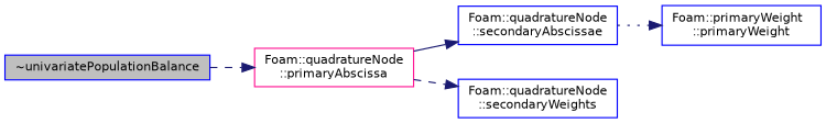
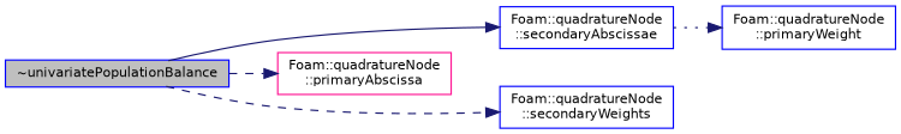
  digraph {
    rankdir=LR
    node [color=blue fontname=Helvetica fontsize=10 shape=record]
    edge [color=midnightblue fontname=Helvetica fontsize=10 labelfontname=Helvetica labelfontsize=10 style=dashed]
    n1 [fillcolor=grey75 fontcolor=black height=0.2 label="~univariatePopulationBalance" style=filled width=0.4]
    n2 [color=deeppink height=0.2 label="Foam::quadratureNode\l::primaryAbscissa" width=0.4]
    n3 [height=0.2 label="Foam::quadratureNode\l::secondaryAbscissae" width=0.4]
    n4 [height=0.2 label="Foam::quadratureNode\l::secondaryWeights" width=0.4]
-   n5 [height=0.2 label="Foam::primaryWeight\l::primaryWeight" width=0.4]
+   n5 [height=0.2 label="Foam::quadratureNode\l::primaryWeight" width=0.4]
    n1 -> n2
-   n2 -> n3 [style=solid]
-   n2 -> n4
+   n1 -> n3 [style=solid]
+   n1 -> n4
    n3 -> n5 [style=dotted]
  }
